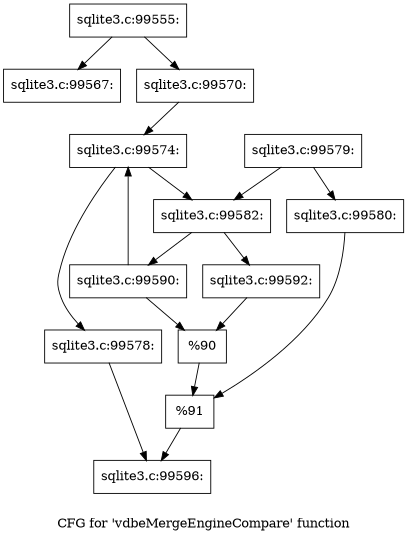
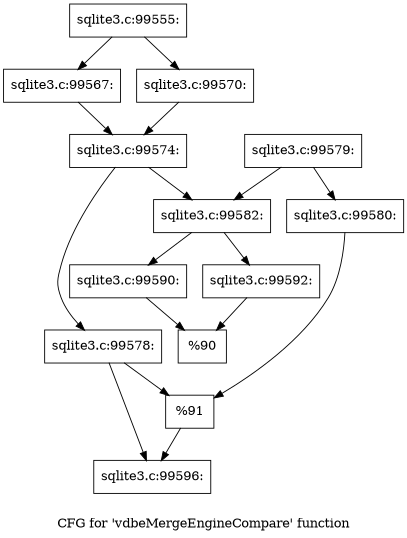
  digraph {
    label="CFG for 'vdbeMergeEngineCompare' function"
    node [shape=record]
    n1 [label="{sqlite3.c:99555:}"]
    n2 [label="{sqlite3.c:99567:}"]
    n3 [label="{sqlite3.c:99570:}"]
    n4 [label="{sqlite3.c:99574:}"]
    n5 [label="{sqlite3.c:99578:}"]
    n6 [label="{sqlite3.c:99582:}"]
    n7 [label="{sqlite3.c:99596:}"]
    n8 [label="{sqlite3.c:99579:}"]
    n9 [label="{sqlite3.c:99580:}"]
    n10 [label="{%91}"]
    n11 [label="{sqlite3.c:99590:}"]
    n12 [label="{sqlite3.c:99592:}"]
    n13 [label="{%90}"]
    n1 -> n2
    n1 -> n3
-   n11 -> n4
+   n2 -> n4
    n3 -> n4
    n4 -> n5
    n4 -> n6
    n5 -> n7
    n6 -> n11
    n6 -> n12
    n8 -> n6
    n8 -> n9
    n9 -> n10
    n10 -> n7
    n11 -> n13
    n12 -> n13
-   n13 -> n10
+   n5 -> n10
  }
